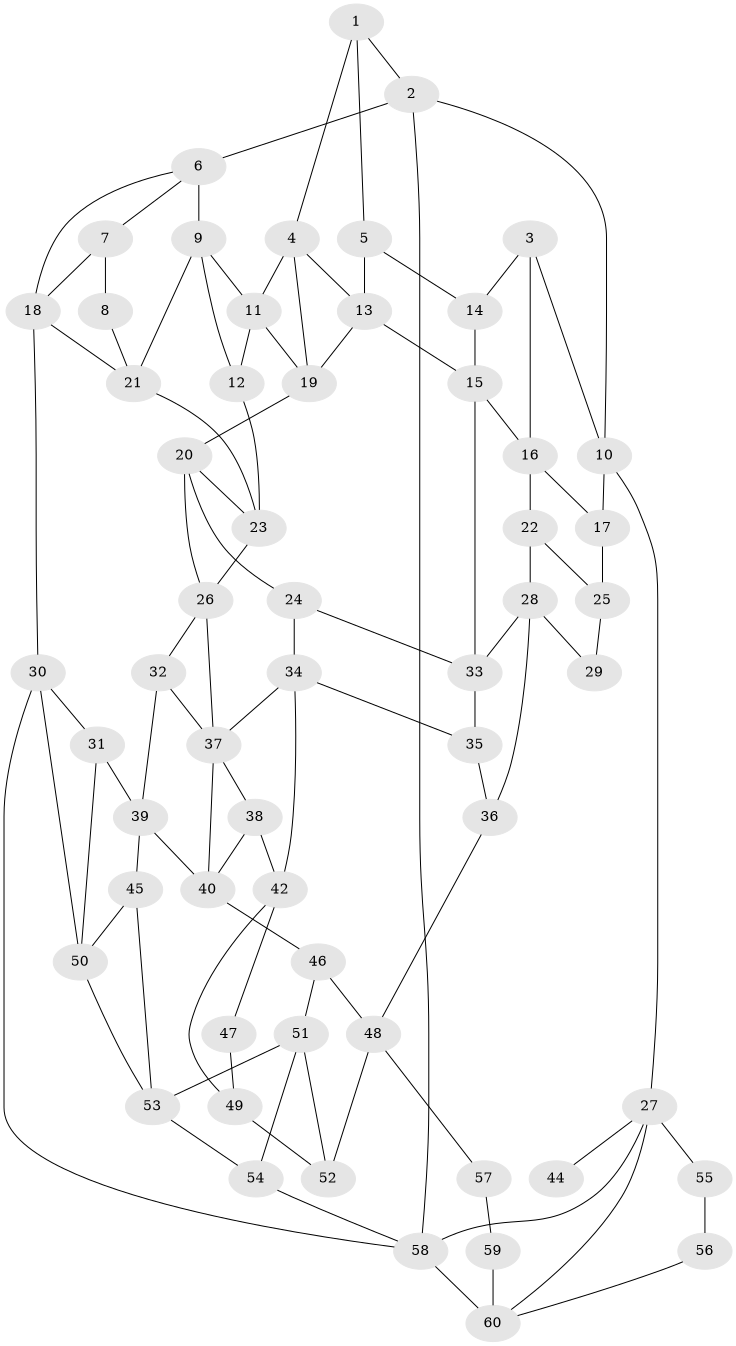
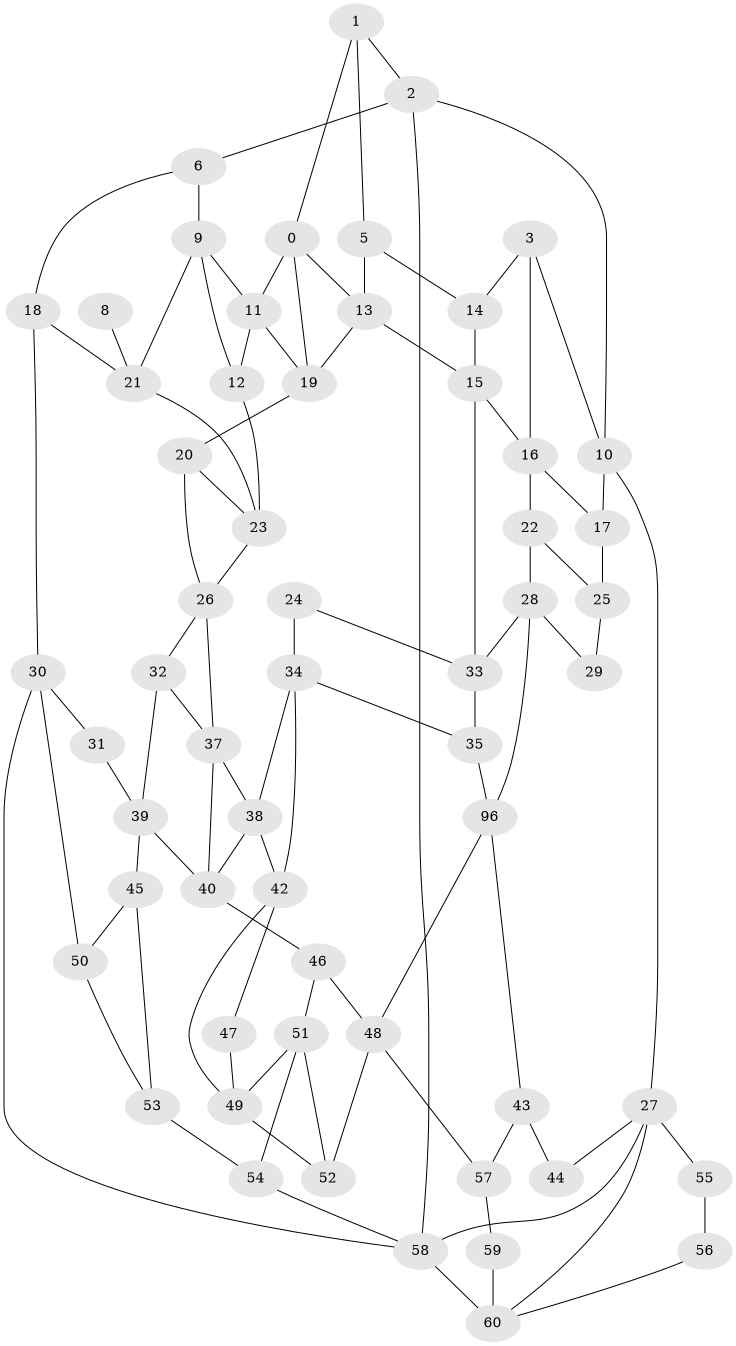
  graph {
    node [color=gray90 style=filled]
    edge [weight=1.0]
    1
    2
-   4
+   4 [label=0]
    5
    6
    10
    58
    11
    13
    19
    14
-   7
    9
    18
    17
    27
    60
    3
    16
    15
    22
    12
    20
    8
    21
    30
    23
    25
    44
    55
    26
    33
    35
    28
    29
    31
    50
    24
    34
    32
    37
-   36
+   36 [label=96]
    38
    42
    39
    40
    56
+   43
    48
    53
    45
    47
    49
    57
    52
    46
    51
    59
    54
    1 -- 2
    1 -- 4
    1 -- 5
    2 -- 6 [weight=2.0]
    2 -- 10
    2 -- 58
    4 -- 11
    4 -- 13
    4 -- 19
    5 -- 13
    5 -- 14 [weight=2.0]
-   6 -- 7
    6 -- 9
    6 -- 18
    10 -- 17
    10 -- 27
    58 -- 60
    11 -- 19
    11 -- 12
    13 -- 19
    13 -- 15
    19 -- 20
    14 -- 15
-   7 -- 18
-   7 -- 8 [weight=2.0]
    9 -- 11
    9 -- 12
    9 -- 21
    18 -- 21
    18 -- 30
    17 -- 25
    27 -- 58
    27 -- 60
    27 -- 44
    27 -- 55
    3 -- 10
    3 -- 14
    3 -- 16
    16 -- 17
    16 -- 22
    15 -- 16
    15 -- 33
    22 -- 25
    22 -- 28
    12 -- 23
    20 -- 23
    20 -- 26
-   20 -- 24
    8 -- 21
    21 -- 23
    30 -- 58
    30 -- 31
    30 -- 50
    23 -- 26
    25 -- 29
    55 -- 56 [weight=2.0]
    26 -- 32
    26 -- 37
    33 -- 35
    35 -- 36
    28 -- 33
    28 -- 29
    28 -- 36
-   31 -- 50
    31 -- 39
    50 -- 53
    24 -- 33
    24 -- 34
    34 -- 35
-   34 -- 37
+   34 -- 38
    34 -- 42
    32 -- 37
    32 -- 39
    37 -- 38
    37 -- 40
+   36 -- 43
    36 -- 48
    38 -- 42
    38 -- 40
    42 -- 47
    42 -- 49
    39 -- 40
    39 -- 45
    40 -- 46
    56 -- 60
+   43 -- 44
+   43 -- 57
    48 -- 57
    48 -- 52
    53 -- 54
    45 -- 50
    45 -- 53
    47 -- 49
    49 -- 52 [weight=2.0]
    57 -- 59 [weight=2.0]
    46 -- 48 [weight=2.0]
    46 -- 51
-   51 -- 53
+   51 -- 49
    51 -- 52
    51 -- 54
    59 -- 60 [weight=2.0]
    54 -- 58
  }
